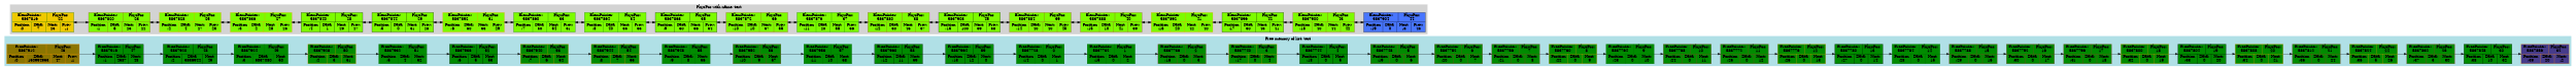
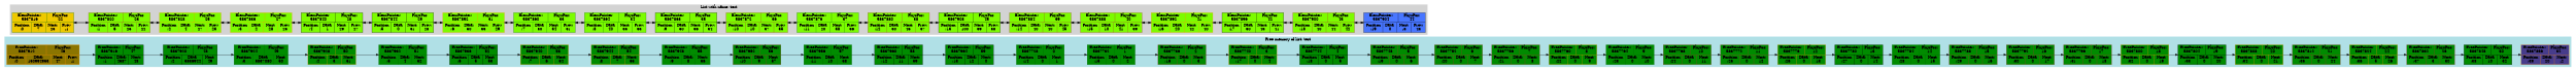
  digraph {
    rankdir=LR
    node [fillcolor=green4 shape=record style=filled color=brown]
    n1 [fillcolor=gold4 label="{FreePointer:\n5837912 | PhysPos:\n46 } | {Position\n:0 | Data:\n150994953 | Next:\n47 | Prev:\n-1}" color=darkorange]
    n2 [label="{FreePointer:\n5837916 | PhysPos:\n47 } | {Position\n:1 | Data:\n4587 | Next:\n48}" color=black]
    n3 [label="{FreePointer:\n5837920 | PhysPos:\n48 } | {Position\n:2 | Data:\n5836944 | Next:\n49}" color=black]
    n4 [label="{FreePointer:\n5837924 | PhysPos:\n49 } | {Position\n:3 | Data:\n5837080 | Next:\n50}" color=darkgreen]
    n5 [label="{FreePointer:\n5837928 | PhysPos:\n50 } | {Position\n:4 | Data:\n3 | Next:\n51}" color=darkorange]
    n6 [label="{FreePointer:\n5837932 | PhysPos:\n51 } | {Position\n:5 | Data:\n4 | Next:\n52}" color=darkgreen]
    n7 [label="{FreePointer:\n5837936 | PhysPos:\n52 } | {Position\n:6 | Data:\n5 | Next:\n53}" color=black]
    n8 [label="{FreePointer:\n5837940 | PhysPos:\n53 } | {Position\n:7 | Data:\n6 | Next:\n54}" color=darkorange]
    n9 [label="{FreePointer:\n5837944 | PhysPos:\n54 } | {Position\n:8 | Data:\n7 | Next:\n55}" color=darkorange]
    n10 [label="{FreePointer:\n5837948 | PhysPos:\n55 } | {Position\n:9 | Data:\n8 | Next:\n56}" color=darkgreen]
    n11 [label="{FreePointer:\n5837952 | PhysPos:\n56 } | {Position\n:10 | Data:\n9 | Next:\n57}"]
    n12 [label="{FreePointer:\n5837956 | PhysPos:\n57 } | {Position\n:11 | Data:\n10 | Next:\n58}" color=darkgreen]
    n13 [label="{FreePointer:\n5837960 | PhysPos:\n58 } | {Position\n:12 | Data:\n11 | Next:\n59}" color=black]
    n14 [label="{FreePointer:\n5837964 | PhysPos:\n59 } | {Position\n:13 | Data:\n12 | Next:\n0}" color=black]
    n15 [label="{FreePointer:\n5837728 | PhysPos:\n0 } | {Position\n:14 | Data:\n0 | Next:\n1}" color=darkgreen]
    n16 [label="{FreePointer:\n5837732 | PhysPos:\n1 } | {Position\n:15 | Data:\n0 | Next:\n2}" color=darkgreen]
    n17 [label="{FreePointer:\n5837736 | PhysPos:\n2 } | {Position\n:16 | Data:\n0 | Next:\n3}"]
    n18 [label="{FreePointer:\n5837740 | PhysPos:\n3 } | {Position\n:17 | Data:\n0 | Next:\n4}" color=darkorange]
    n19 [label="{FreePointer:\n5837744 | PhysPos:\n4 } | {Position\n:18 | Data:\n0 | Next:\n5}" color=black]
    n20 [label="{FreePointer:\n5837748 | PhysPos:\n5 } | {Position\n:19 | Data:\n0 | Next:\n6}"]
    n21 [label="{FreePointer:\n5837752 | PhysPos:\n6 } | {Position\n:20 | Data:\n0 | Next:\n7}"]
    n22 [label="{FreePointer:\n5837756 | PhysPos:\n7 } | {Position\n:21 | Data:\n0 | Next:\n8}"]
    n23 [label="{FreePointer:\n5837760 | PhysPos:\n8 } | {Position\n:22 | Data:\n0 | Next:\n9}" color=darkorange]
    n24 [label="{FreePointer:\n5837764 | PhysPos:\n9 } | {Position\n:23 | Data:\n0 | Next:\n10}" color=darkgreen]
    n25 [label="{FreePointer:\n5837768 | PhysPos:\n10 } | {Position\n:24 | Data:\n0 | Next:\n11}"]
    n26 [label="{FreePointer:\n5837772 | PhysPos:\n11 } | {Position\n:25 | Data:\n0 | Next:\n12}"]
    n27 [label="{FreePointer:\n5837776 | PhysPos:\n12 } | {Position\n:26 | Data:\n0 | Next:\n13}" color=darkorange]
    n28 [label="{FreePointer:\n5837780 | PhysPos:\n13 } | {Position\n:27 | Data:\n0 | Next:\n14}" color=black]
    n29 [label="{FreePointer:\n5837784 | PhysPos:\n14 } | {Position\n:28 | Data:\n0 | Next:\n15}" color=darkgreen]
    n30 [label="{FreePointer:\n5837788 | PhysPos:\n15 } | {Position\n:29 | Data:\n0 | Next:\n16}"]
    n31 [label="{FreePointer:\n5837792 | PhysPos:\n16 } | {Position\n:30 | Data:\n0 | Next:\n17}"]
    n32 [label="{FreePointer:\n5837796 | PhysPos:\n17 } | {Position\n:31 | Data:\n0 | Next:\n18}"]
    n33 [label="{FreePointer:\n5837800 | PhysPos:\n18 } | {Position\n:32 | Data:\n0 | Next:\n19}" color=darkorange]
    n34 [label="{FreePointer:\n5837804 | PhysPos:\n19 } | {Position\n:33 | Data:\n0 | Next:\n20}" color=black]
    n35 [label="{FreePointer:\n5837808 | PhysPos:\n20 } | {Position\n:34 | Data:\n0 | Next:\n21}" color=darkorange]
    n36 [label="{FreePointer:\n5837812 | PhysPos:\n21 } | {Position\n:35 | Data:\n0 | Next:\n24}"]
    n37 [label="{FreePointer:\n5837824 | PhysPos:\n24 } | {Position\n:36 | Data:\n5 | Next:\n26}" color=darkorange]
    n38 [label="{FreePointer:\n5837832 | PhysPos:\n26 } | {Position\n:37 | Data:\n3 | Next:\n30}"]
    n39 [label="{FreePointer:\n5837848 | PhysPos:\n30 } | {Position\n:38 | Data:\n10 | Next:\n32}" color=black]
    n40 [fillcolor=slateblue4 label="{FreePointer:\n5837856 | PhysPos:\n32 } | {Position\n:39 | Data:\n20 | Next:\n-2}" color=darkorange]
    n41 [fillcolor=gold2 label="{ElemPointer:\n5837816 | PhysPos:\n22 } | {Position\n:0 | Data:\n7 | Next:\n23 | Prev:\n-1}" color=darkgreen]
    n42 [fillcolor=lawngreen label="{ElemPointer:\n5837820 | PhysPos:\n23 }  | {Position\n:1 | Data:\n6 | Next:\n25 | Prev:\n22}"]
    n43 [fillcolor=lawngreen label="{ElemPointer:\n5837828 | PhysPos:\n25 }  | {Position\n:2 | Data:\n4 | Next:\n27 | Prev:\n23}" color=darkorange]
    n44 [fillcolor=lawngreen label="{ElemPointer:\n5837836 | PhysPos:\n27 }  | {Position\n:3 | Data:\n2 | Next:\n28 | Prev:\n25}" color=darkorange]
    n45 [fillcolor=lawngreen label="{ElemPointer:\n5837840 | PhysPos:\n28 }  | {Position\n:4 | Data:\n1 | Next:\n29 | Prev:\n27}" color=black]
    n46 [fillcolor=lawngreen label="{ElemPointer:\n5837844 | PhysPos:\n29 }  | {Position\n:5 | Data:\n0 | Next:\n31 | Prev:\n28}" color=black]
    n47 [fillcolor=lawngreen label="{ElemPointer:\n5837852 | PhysPos:\n31 }  | {Position\n:6 | Data:\n50 | Next:\n33 | Prev:\n29}" color=darkorange]
    n48 [fillcolor=lawngreen label="{ElemPointer:\n5837860 | PhysPos:\n33 }  | {Position\n:7 | Data:\n30 | Next:\n34 | Prev:\n31}" color=darkgreen]
    n49 [fillcolor=lawngreen label="{ElemPointer:\n5837864 | PhysPos:\n34 }  | {Position\n:8 | Data:\n40 | Next:\n35 | Prev:\n33}" color=darkgreen]
    n50 [fillcolor=lawngreen label="{ElemPointer:\n5837868 | PhysPos:\n35 }  | {Position\n:9 | Data:\n50 | Next:\n36 | Prev:\n34}" color=black]
    n51 [fillcolor=lawngreen label="{ElemPointer:\n5837872 | PhysPos:\n36 }  | {Position\n:10 | Data:\n10 | Next:\n37 | Prev:\n35}"]
    n52 [fillcolor=lawngreen label="{ElemPointer:\n5837876 | PhysPos:\n37 }  | {Position\n:11 | Data:\n20 | Next:\n38 | Prev:\n36}" color=darkgreen]
    n53 [fillcolor=lawngreen label="{ElemPointer:\n5837880 | PhysPos:\n38 }  | {Position\n:12 | Data:\n30 | Next:\n45 | Prev:\n37}"]
    n54 [fillcolor=lawngreen label="{ElemPointer:\n5837908 | PhysPos:\n45 }  | {Position\n:13 | Data:\n100 | Next:\n39 | Prev:\n38}" color=black]
    n55 [fillcolor=lawngreen label="{ElemPointer:\n5837884 | PhysPos:\n39 }  | {Position\n:14 | Data:\n40 | Next:\n40 | Prev:\n45}"]
    n56 [fillcolor=lawngreen label="{ElemPointer:\n5837888 | PhysPos:\n40 }  | {Position\n:15 | Data:\n10 | Next:\n41 | Prev:\n39}"]
    n57 [fillcolor=lawngreen label="{ElemPointer:\n5837892 | PhysPos:\n41 }  | {Position\n:16 | Data:\n20 | Next:\n42 | Prev:\n40}" color=darkorange]
    n58 [fillcolor=lawngreen label="{ElemPointer:\n5837896 | PhysPos:\n42 }  | {Position\n:17 | Data:\n30 | Next:\n43 | Prev:\n41}" color=black]
    n59 [fillcolor=lawngreen label="{ElemPointer:\n5837900 | PhysPos:\n43 }  | {Position\n:18 | Data:\n40 | Next:\n44 | Prev:\n42}"]
    n60 [fillcolor=royalblue1 label="{ElemPointer:\n5837904 | PhysPos:\n44 }  | {Position\n:19 | Data:\n0 | Next:\n-3 | Prev:\n43}" color=black]
    subgraph cluster_1 {
      color=powderblue
      label="Free memory of list: test"
      style=filled
      n1
      n2
      n3
      n4
      n5
      n6
      n7
      n8
      n9
      n10
      n11
      n12
      n13
      n14
      n15
      n16
      n17
      n18
      n19
      n20
      n21
      n22
      n23
      n24
      n25
      n26
      n27
      n28
      n29
      n30
      n31
      n32
      n33
      n34
      n35
      n36
      n37
      n38
      n39
      n40
    }
    subgraph cluster_2 {
      color=lightgrey
-     label="PhysPos with name: test"
+     label="List with name: test"
      style=filled
      n41
      n42
      n43
      n44
      n45
      n46
      n47
      n48
      n49
      n50
      n51
      n52
      n53
      n54
      n55
      n56
      n57
      n58
      n59
      n60
    }
    n1 -> n2
    n2 -> n3
    n3 -> n4
    n4 -> n5
    n5 -> n6
    n6 -> n7
    n7 -> n8
    n8 -> n9
    n9 -> n10
    n10 -> n11
    n11 -> n12
    n12 -> n13
    n13 -> n14
    n14 -> n15
    n15 -> n16
    n16 -> n17
    n17 -> n18
    n18 -> n19
    n19 -> n20
    n20 -> n21
    n21 -> n22
    n22 -> n23
    n23 -> n24
    n24 -> n25
    n25 -> n26
    n26 -> n27
    n27 -> n28
    n28 -> n29
    n29 -> n30
    n30 -> n31
    n31 -> n32
    n32 -> n33
    n33 -> n34
    n34 -> n35
    n35 -> n36
    n36 -> n37
    n37 -> n38
    n38 -> n39
    n39 -> n40
    n41 -> n42 [dir=both style=bold]
    n42 -> n43 [dir=both style=bold]
    n43 -> n44 [dir=both style=bold]
    n44 -> n45 [dir=both style=bold]
    n45 -> n46 [dir=both style=bold]
    n46 -> n47 [dir=both style=bold]
    n47 -> n48 [dir=both style=bold]
    n48 -> n49 [dir=both style=bold]
    n49 -> n50 [dir=both style=bold]
    n50 -> n51 [dir=both style=bold]
    n51 -> n52 [dir=both style=bold]
    n52 -> n53 [dir=both style=bold]
    n53 -> n54 [dir=both style=bold]
    n54 -> n55 [dir=both style=bold]
    n55 -> n56 [dir=both style=bold]
    n56 -> n57 [dir=both style=bold]
    n57 -> n58 [dir=both style=bold]
    n58 -> n59 [dir=both style=bold]
    n59 -> n60 [dir=both style=bold]
  }
